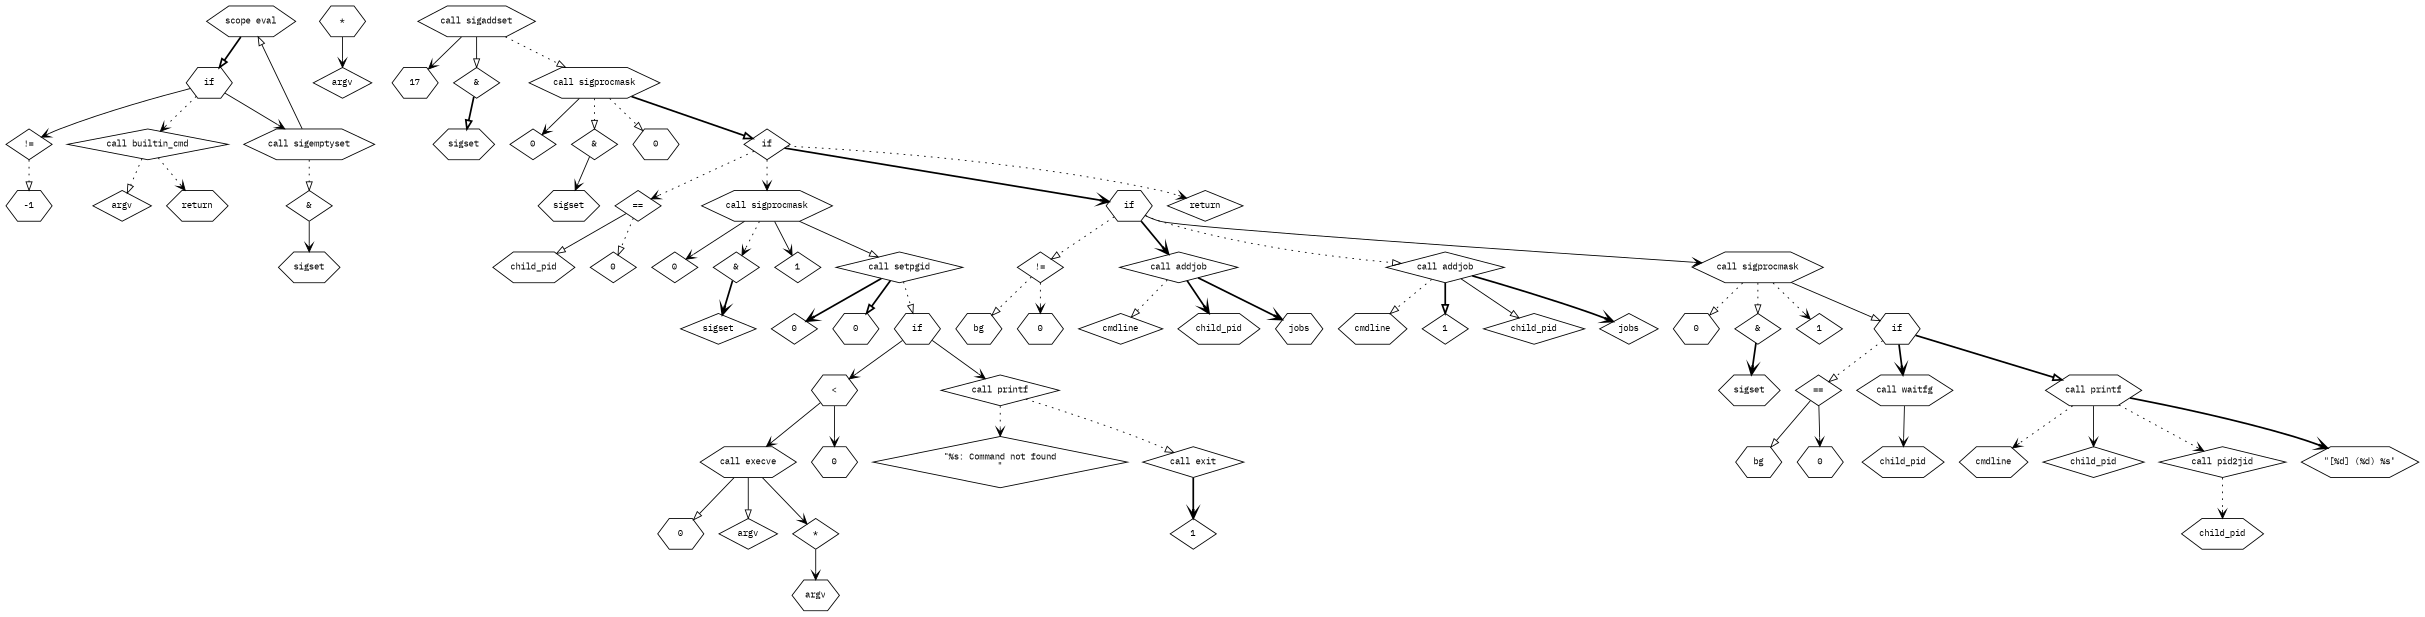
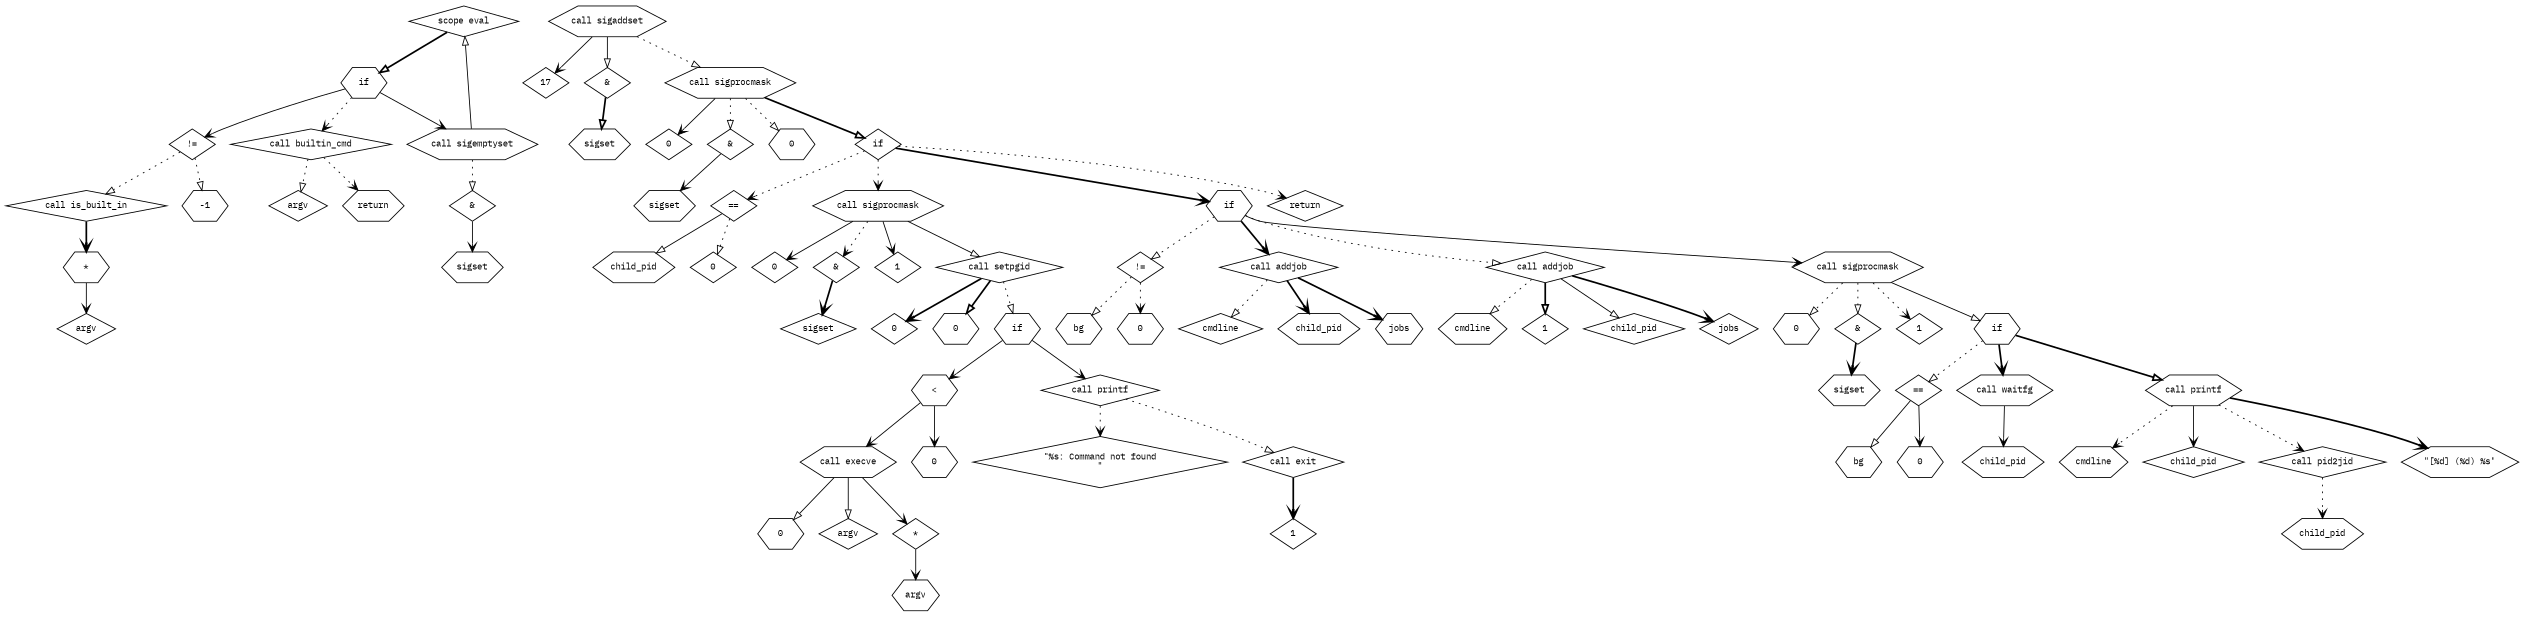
  digraph {
    fontname="IBM Plex Mono"
    fontsize=10
    node [fontname="IBM Plex Mono" fontsize=10 shape=hexagon]
    edge [arrowhead=vee fontname="IBM Plex Mono" fontsize=10 style=dotted]
-   n1 [label="scope eval"]
+   n1 [label="scope eval" shape=diamond]
    n2 [label=if]
    n3 [label="!=" shape=diamond]
    n4 [label="call builtin_cmd" shape=diamond]
    n5 [label="call sigemptyset"]
+   n6 [label="call is_built_in" shape=diamond]
    n7 [label=-1]
    n8 [label=argv shape=diamond]
    n9 [label=return]
    n10 [label="&" shape=diamond]
    n11 [label="*"]
    n12 [label=argv shape=diamond]
    n13 [label=sigset]
    n14 [label="call sigaddset"]
-   n15 [label=17]
+   n15 [label=17 shape=diamond]
    n16 [label="&" shape=diamond]
    n17 [label="call sigprocmask"]
    n18 [label=sigset]
    n19 [label=0 shape=diamond]
    n20 [label="&" shape=diamond]
    n21 [label=0]
    n22 [label=if shape=diamond]
    n23 [label=sigset]
    n24 [label="==" shape=diamond]
    n25 [label="call sigprocmask"]
    n26 [label=if]
    n27 [label=return shape=diamond]
    n28 [label=child_pid]
    n29 [label=0 shape=diamond]
    n30 [label=0 shape=diamond]
    n31 [label="&" shape=diamond]
    n32 [label=1 shape=diamond]
    n33 [label="call setpgid" shape=diamond]
    n34 [label="!=" shape=diamond]
    n35 [label="call addjob" shape=diamond]
    n36 [label="call addjob" shape=diamond]
    n37 [label="call sigprocmask"]
    n38 [label=sigset shape=diamond]
    n39 [label=0 shape=diamond]
    n40 [label=0]
    n41 [label=if]
    n42 [label="<"]
    n43 [label="call printf" shape=diamond]
    n44 [label="call execve"]
    n45 [label=0]
    n46 [label="\"%s: Command not found\n\"" shape=diamond]
    n47 [label="call exit" shape=diamond]
    n48 [label=0]
    n49 [label=argv shape=diamond]
    n50 [label="*" shape=diamond]
    n51 [label=argv]
    n52 [label=1 shape=diamond]
    n53 [label=bg]
    n54 [label=0]
    n55 [label=cmdline shape=diamond]
    n56 [label=child_pid]
    n57 [label=jobs]
    n58 [label=cmdline]
    n59 [label=1 shape=diamond]
    n60 [label=child_pid shape=diamond]
    n61 [label=jobs shape=diamond]
    n62 [label=0]
    n63 [label="&" shape=diamond]
    n64 [label=1 shape=diamond]
    n65 [label=if]
    n66 [label=sigset]
    n67 [label="==" shape=diamond]
    n68 [label="call waitfg"]
    n69 [label="call printf"]
    n70 [label=bg]
    n71 [label=0]
    n72 [label=child_pid]
    n73 [label=cmdline]
    n74 [label=child_pid shape=diamond]
    n75 [label="call pid2jid" shape=diamond]
    n76 [label="\"[%d] (%d) %s\""]
    n77 [label=child_pid]
    n1 -> n2 [arrowhead=onormal style=bold]
    n2 -> n3 [style=solid]
    n2 -> n4
    n2 -> n5 [style=solid]
+   n3 -> n6 [arrowhead=onormal]
    n3 -> n7 [arrowhead=onormal]
    n4 -> n8 [arrowhead=onormal]
    n4 -> n9
    n5 -> n1 [arrowhead=onormal style=solid]
    n5 -> n10 [arrowhead=onormal]
+   n6 -> n11 [style=bold]
    n10 -> n13 [style=solid]
    n11 -> n12 [style=solid]
    n14 -> n15 [style=solid]
    n14 -> n16 [arrowhead=onormal style=solid]
    n14 -> n17 [arrowhead=onormal]
    n16 -> n18 [arrowhead=onormal style=bold]
    n17 -> n19 [style=solid]
    n17 -> n20 [arrowhead=onormal]
    n17 -> n21 [arrowhead=onormal]
    n17 -> n22 [arrowhead=onormal style=bold]
    n20 -> n23 [style=solid]
    n22 -> n24
    n22 -> n25
    n22 -> n26 [style=bold]
    n22 -> n27
    n24 -> n28 [arrowhead=onormal style=solid]
    n24 -> n29 [arrowhead=onormal]
    n25 -> n30 [style=solid]
    n25 -> n31
    n25 -> n32 [style=solid]
    n25 -> n33 [arrowhead=onormal style=solid]
    n26 -> n34 [arrowhead=onormal]
    n26 -> n35 [style=bold]
    n26 -> n36 [arrowhead=onormal]
    n26 -> n37 [style=solid]
    n31 -> n38 [style=bold]
    n33 -> n39 [style=bold]
    n33 -> n40 [arrowhead=onormal style=bold]
    n33 -> n41 [arrowhead=onormal]
    n34 -> n53 [arrowhead=onormal]
    n34 -> n54
    n35 -> n55 [arrowhead=onormal]
    n35 -> n56 [style=bold]
    n35 -> n57 [style=bold]
    n36 -> n58 [arrowhead=onormal]
    n36 -> n59 [arrowhead=onormal style=bold]
    n36 -> n60 [arrowhead=onormal style=solid]
    n36 -> n61 [style=bold]
    n37 -> n62 [arrowhead=onormal]
    n37 -> n63 [arrowhead=onormal]
    n37 -> n64
    n37 -> n65 [arrowhead=onormal style=solid]
    n41 -> n42 [style=solid]
    n41 -> n43 [style=solid]
    n42 -> n44 [style=solid]
    n42 -> n45 [style=solid]
    n43 -> n46
    n43 -> n47 [arrowhead=onormal]
    n44 -> n48 [arrowhead=onormal style=solid]
    n44 -> n49 [arrowhead=onormal style=solid]
    n44 -> n50 [style=solid]
    n47 -> n52 [style=bold]
    n50 -> n51 [style=solid]
    n63 -> n66 [style=bold]
    n65 -> n67 [arrowhead=onormal]
    n65 -> n68 [style=bold]
    n65 -> n69 [arrowhead=onormal style=bold]
    n67 -> n70 [arrowhead=onormal style=solid]
    n67 -> n71 [style=solid]
    n68 -> n72 [style=solid]
    n69 -> n73
    n69 -> n74 [style=solid]
    n69 -> n75
    n69 -> n76 [style=bold]
    n75 -> n77
  }
